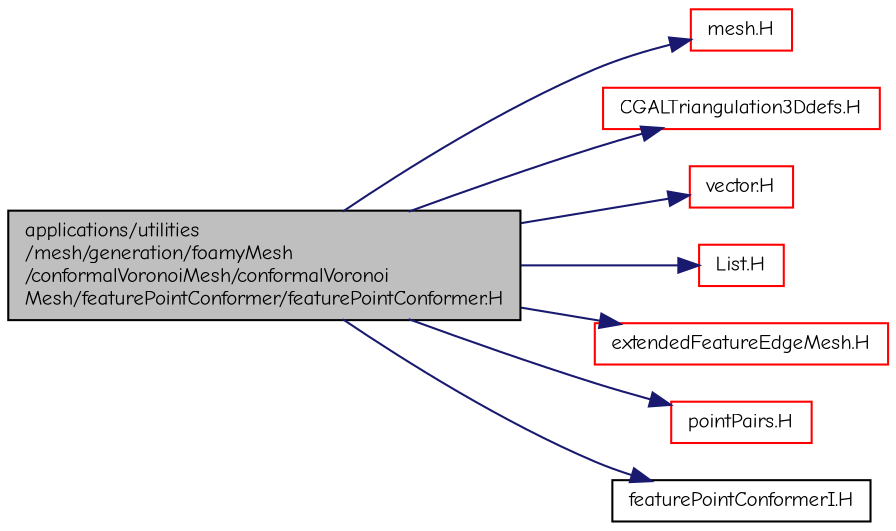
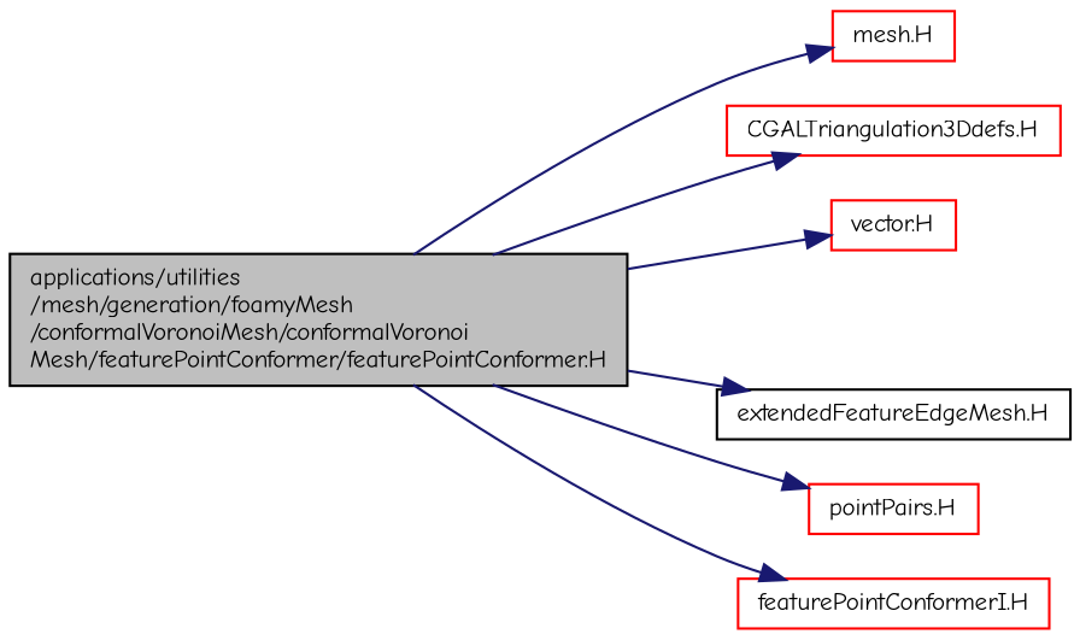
  digraph {
    fontname="Comic Neue"
    rankdir=LR
    node [color=red fontname="Comic Neue" fontsize=10 shape=record]
    edge [color=midnightblue fontname="Comic Neue" fontsize=10 labelfontname=Helvetica labelfontsize=10 style=solid]
    n1 [color=black fillcolor=grey75 fontcolor=black height=0.2 label="applications/utilities\l/mesh/generation/foamyMesh\l/conformalVoronoiMesh/conformalVoronoi\lMesh/featurePointConformer/featurePointConformer.H" style=filled width=0.4]
    n2 [height=0.2 label="mesh.H" width=0.4]
    n3 [height=0.2 label="CGALTriangulation3Ddefs.H" width=0.4]
    n4 [height=0.2 label="vector.H" width=0.4]
-   n5 [height=0.2 label="List.H" width=0.4]
-   n6 [height=0.2 label="extendedFeatureEdgeMesh.H" width=0.4]
+   n6 [color=black height=0.2 label="extendedFeatureEdgeMesh.H" width=0.4]
    n7 [height=0.2 label="pointPairs.H" width=0.4]
-   n8 [color=black height=0.2 label="featurePointConformerI.H" width=0.4]
+   n8 [height=0.2 label="featurePointConformerI.H" width=0.4]
    n1 -> n2
    n1 -> n3
    n1 -> n4
-   n1 -> n5
    n1 -> n6
    n1 -> n7
    n1 -> n8
  }
